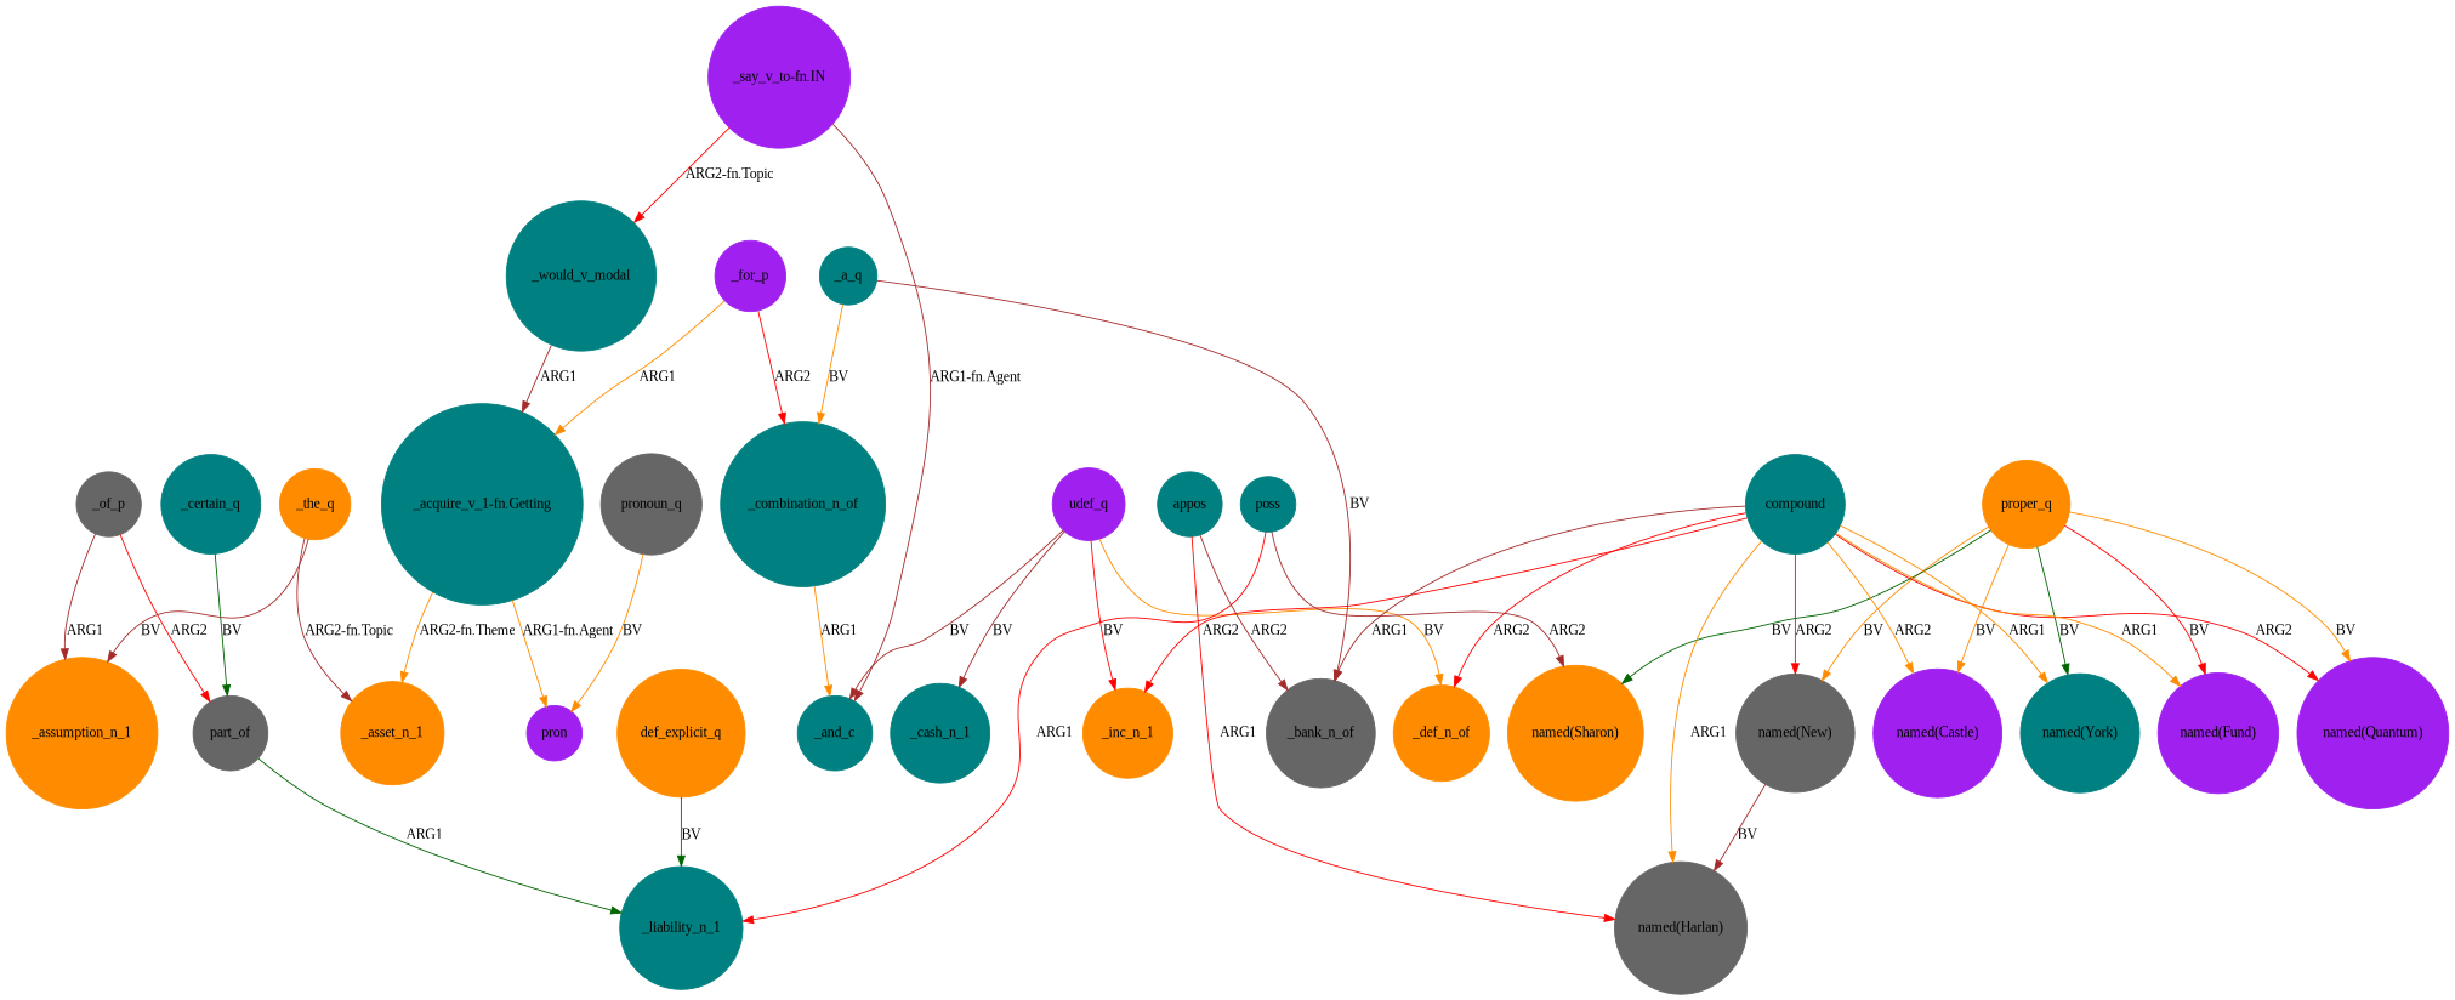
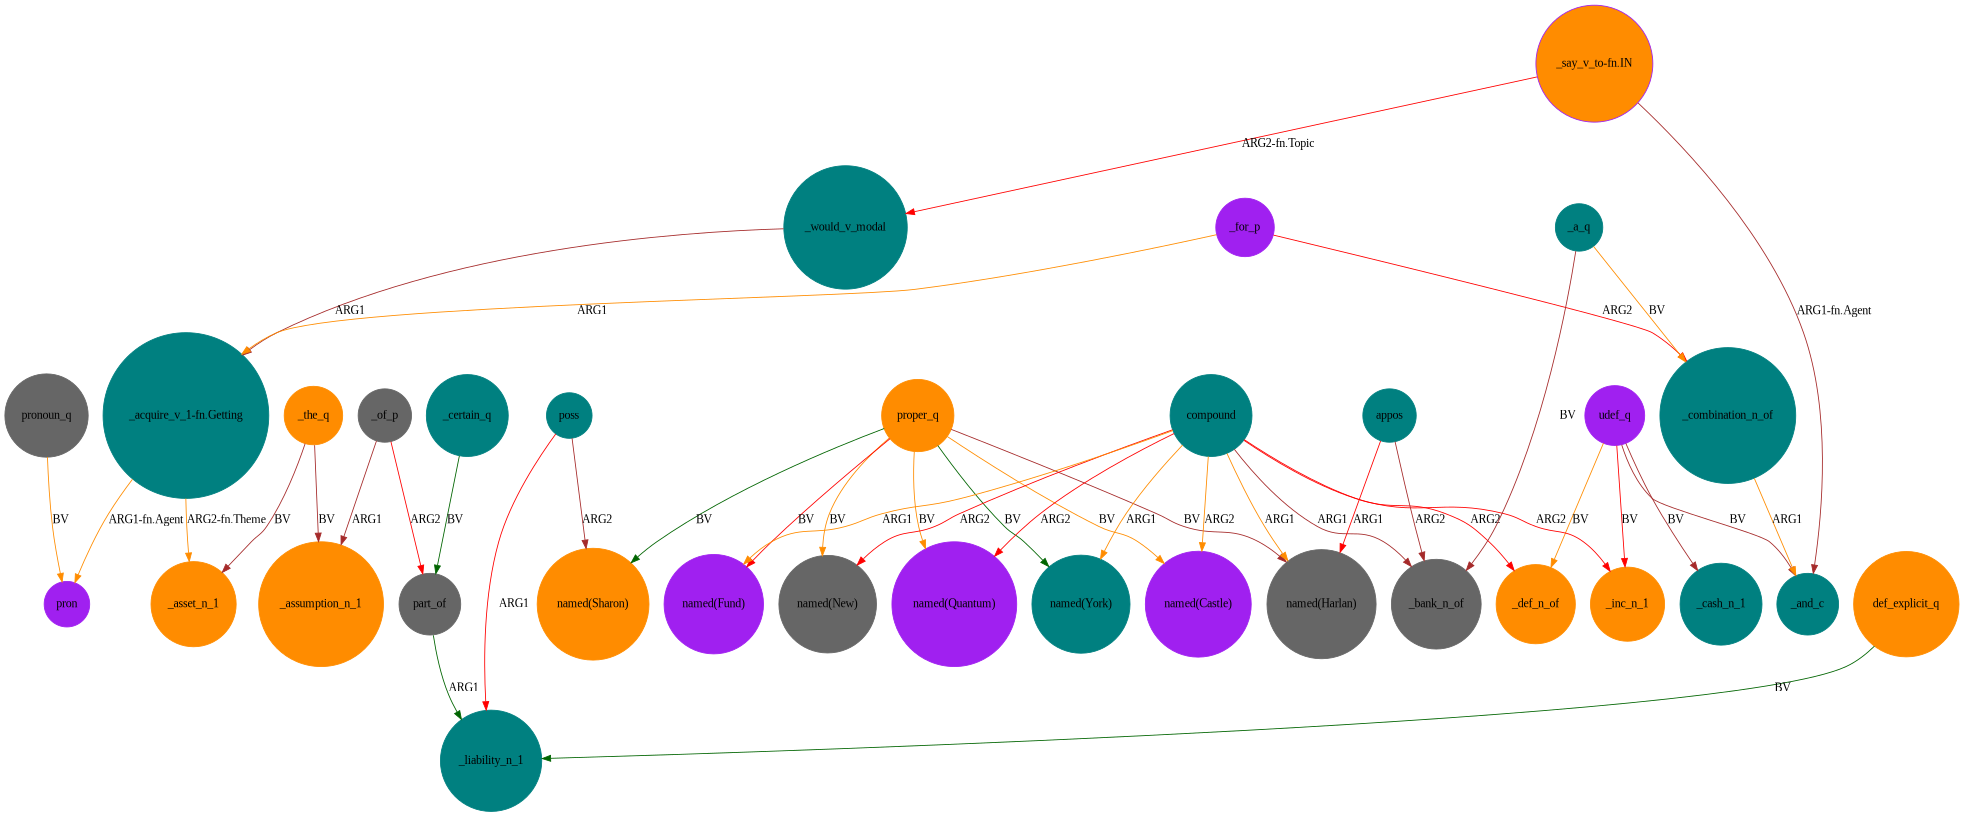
  digraph {
    fontname="Liberation Serif"
    node [color=teal fontname="Liberation Serif" shape=circle style=filled]
    edge [color=darkorange fontname="Liberation Serif"]
-   "_say_v_to-fn.IN" [color=purple]
+   "_say_v_to-fn.IN" [color=purple fillcolor=darkorange]
    _would_v_modal
    _and_c
    "_acquire_v_1-fn.Getting"
    _asset_n_1 [color=darkorange]
    pron [color=purple]
    udef_q [color=purple]
    n8 [color=darkorange label=_def_n_of]
    _inc_n_1 [color=darkorange]
    _cash_n_1
    proper_q [color=darkorange]
    "named(Quantum)" [color=purple]
    "named(Harlan)" [color=gray40]
    "named(New)" [color=gray40]
    "named(Sharon)" [color=darkorange]
    "named(Castle)" [color=purple]
    "named(Fund)" [color=purple]
    "named(York)"
    part_of [color=gray40]
    _certain_q
    _liability_n_1
    compound
    _bank_n_of [color=gray40]
    appos
    poss
    _of_p [color=gray40]
    _assumption_n_1 [color=darkorange]
    _the_q [color=darkorange]
    _for_p [color=purple]
    _combination_n_of
    pronoun_q [color=gray40]
    _a_q
    def_explicit_q [color=darkorange]
    "_say_v_to-fn.IN" -> _would_v_modal [color=red label="ARG2-fn.Topic"]
    "_say_v_to-fn.IN" -> _and_c [color=brown label="ARG1-fn.Agent"]
    _would_v_modal -> "_acquire_v_1-fn.Getting" [color=brown label=ARG1]
    "_acquire_v_1-fn.Getting" -> _asset_n_1 [label="ARG2-fn.Theme"]
    "_acquire_v_1-fn.Getting" -> pron [label="ARG1-fn.Agent"]
    udef_q -> _and_c [color=brown label=BV]
    udef_q -> n8 [label=BV]
    udef_q -> _inc_n_1 [color=red label=BV]
    udef_q -> _cash_n_1 [color=brown label=BV]
    proper_q -> "named(Quantum)" [label=BV]
-   "named(New)" -> "named(Harlan)" [color=brown label=BV]
+   proper_q -> "named(Harlan)" [color=brown label=BV]
    proper_q -> "named(New)" [label=BV]
    proper_q -> "named(Sharon)" [color=darkgreen label=BV]
    proper_q -> "named(Castle)" [label=BV]
    proper_q -> "named(Fund)" [color=red label=BV]
    proper_q -> "named(York)" [color=darkgreen label=BV]
    part_of -> _liability_n_1 [color=darkgreen label=ARG1]
    _certain_q -> part_of [color=darkgreen label=BV]
    compound -> n8 [color=red label=ARG2]
    compound -> _inc_n_1 [color=red label=ARG2]
    compound -> "named(Quantum)" [color=red label=ARG2]
    compound -> "named(Harlan)" [label=ARG1]
    compound -> "named(New)" [color=red label=ARG2]
    compound -> "named(Castle)" [label=ARG2]
    compound -> "named(Fund)" [label=ARG1]
    compound -> "named(York)" [label=ARG1]
    compound -> _bank_n_of [color=brown label=ARG1]
    appos -> "named(Harlan)" [color=red label=ARG1]
    appos -> _bank_n_of [color=brown label=ARG2]
    poss -> "named(Sharon)" [color=brown label=ARG2]
    poss -> _liability_n_1 [color=red label=ARG1]
    _of_p -> part_of [color=red label=ARG2]
    _of_p -> _assumption_n_1 [color=brown label=ARG1]
-   _the_q -> _asset_n_1 [color=brown label="ARG2-fn.Topic"]
+   _the_q -> _asset_n_1 [color=brown label=BV]
    _the_q -> _assumption_n_1 [color=brown label=BV]
    _for_p -> "_acquire_v_1-fn.Getting" [label=ARG1]
    _for_p -> _combination_n_of [color=red label=ARG2]
    _combination_n_of -> _and_c [label=ARG1]
    pronoun_q -> pron [label=BV]
    _a_q -> _bank_n_of [color=brown label=BV]
    _a_q -> _combination_n_of [label=BV]
    def_explicit_q -> _liability_n_1 [color=darkgreen label=BV]
  }
